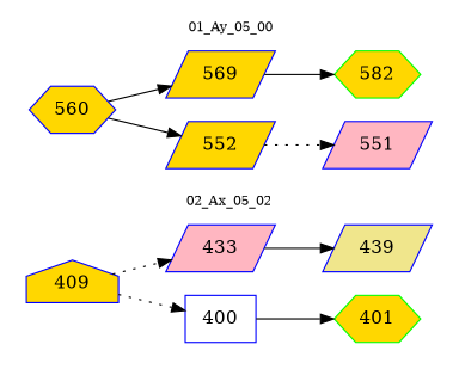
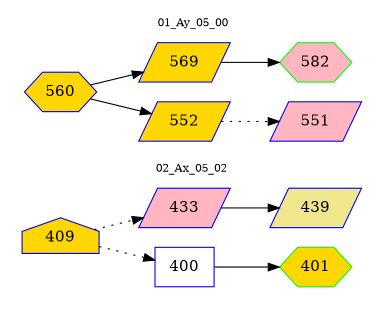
  digraph {
    rankdir=LR
    node [color=blue fillcolor=gold shape=parallelogram style=filled]
    edge [color=black style=solid]
    n1 [label=409 shape=house]
    n2 [fillcolor=white label=400 shape=box]
    n3 [fillcolor=lightpink label=433]
    n4 [color=green label=401 shape=hexagon]
    n5 [fillcolor=khaki label=439]
    n6 [label=560 shape=hexagon]
    n7 [label=552]
    n8 [label=569]
    n9 [fillcolor=lightpink label=551]
-   n10 [color=green label=582 shape=hexagon]
+   n10 [color=green fillcolor=lightpink label=582 shape=hexagon]
    subgraph cluster_1 {
      color=white
      fontsize=10
      label="02_Ax_05_02"
      n1
      n2
      n3
      n4
      n5
    }
    subgraph cluster_2 {
      color=white
      fontsize=10
      label="01_Ay_05_00"
      n6
      n7
      n8
      n9
      n10
    }
    n1 -> n2 [style=dotted]
    n1 -> n3 [style=dotted]
    n2 -> n4
    n3 -> n5
    n6 -> n7
    n6 -> n8
    n7 -> n9 [style=dotted]
    n8 -> n10
  }
